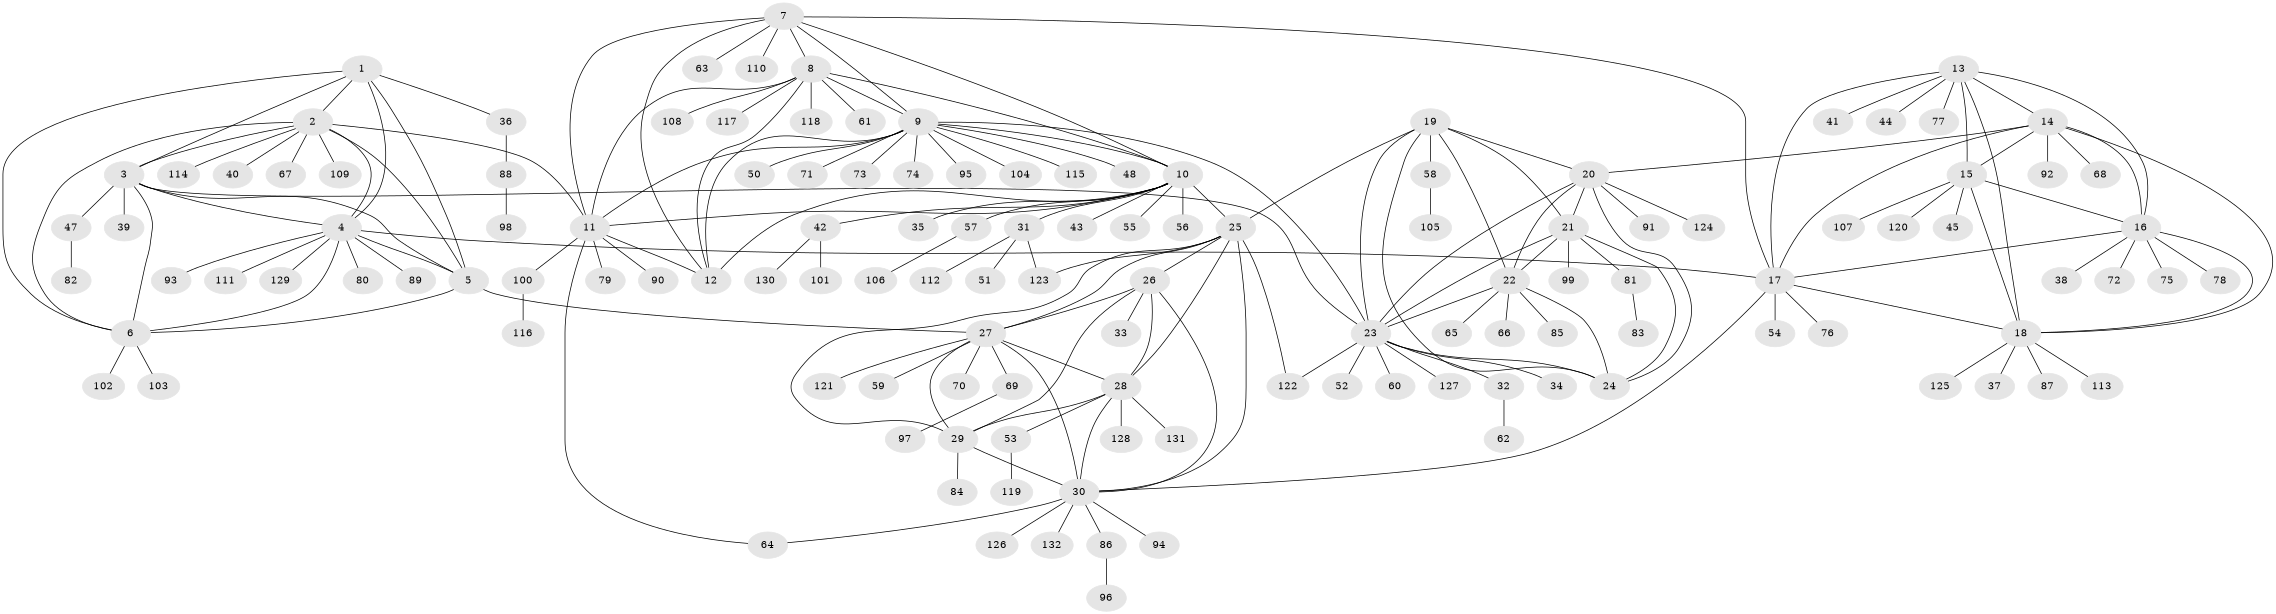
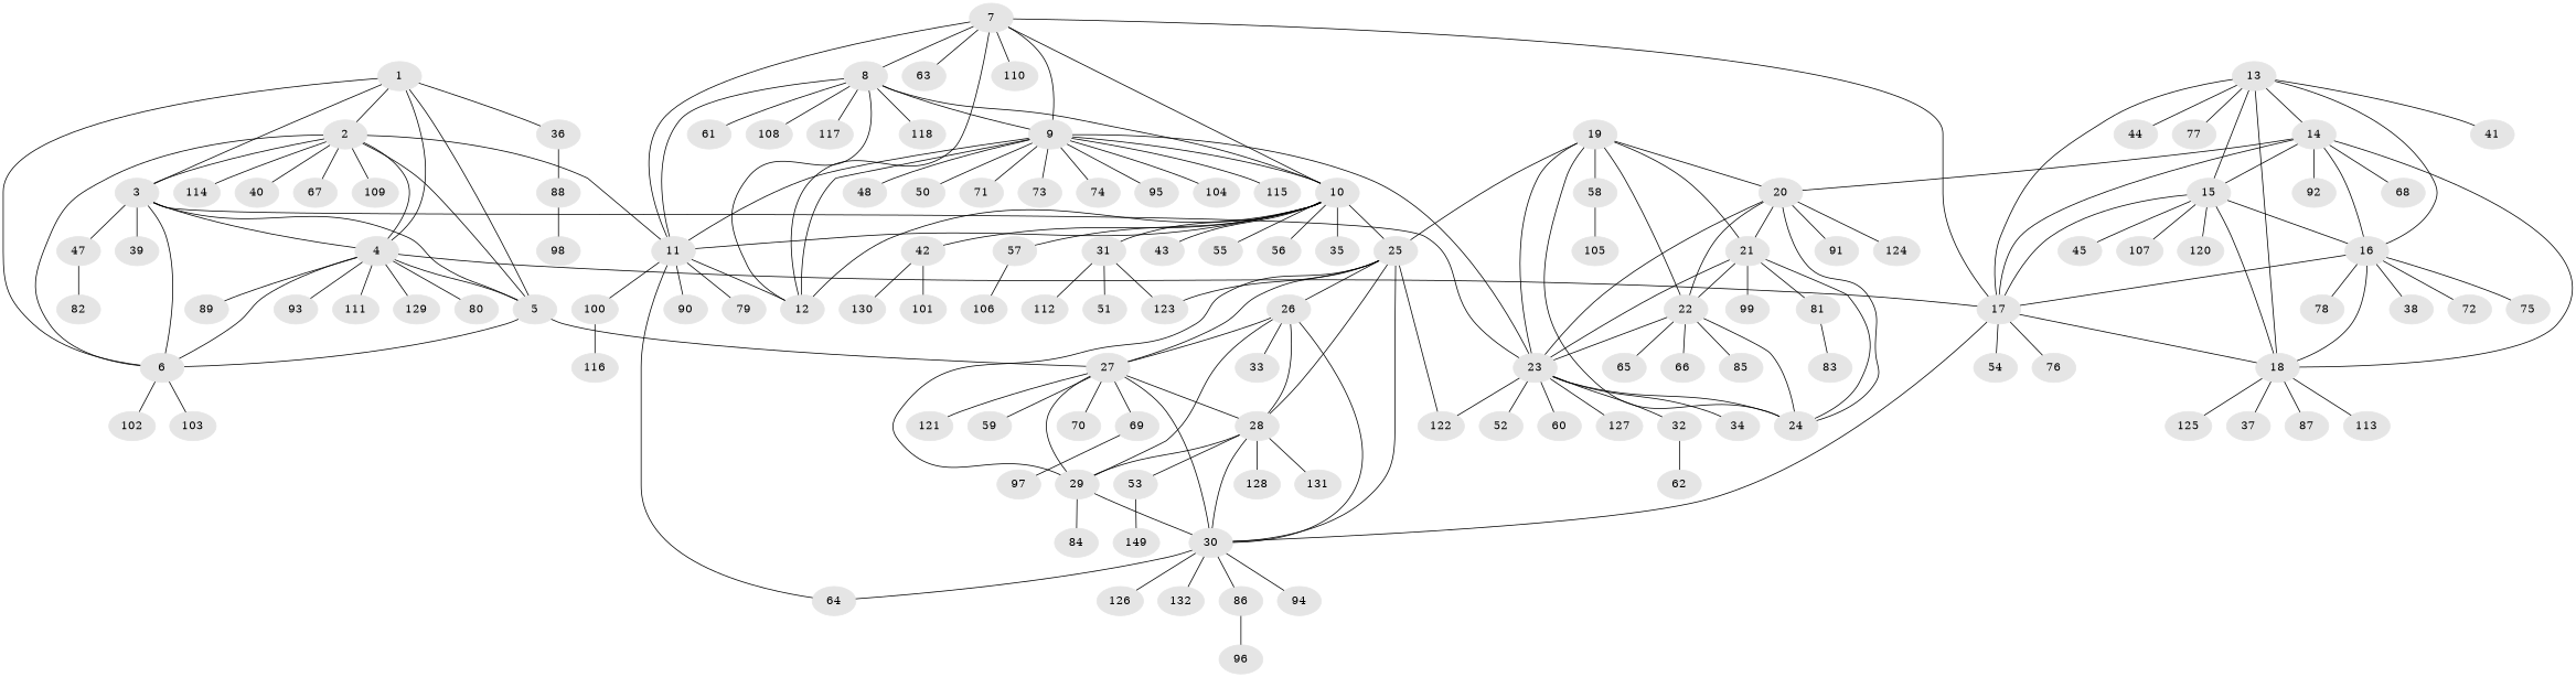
  graph {
    node [color=gray90 style=filled]
    1
    2
    3
    4
    5
    6
    36
    11
    40
    67
    109
    114
    23
    39
    47
    17
    80
    89
    93
    111
    129
    27
    102
    103
    88
    12
    64
    79
    90
    100
    24
    32
    34
    52
    60
    122
    127
    82
    18
    30
    54
    76
    28
    29
    59
    69
    70
    121
    7
    8
    9
    10
    63
    110
    61
    108
    117
    118
    48
    50
    71
    73
    74
    95
    104
    115
    25
    31
    35
    42
    43
    55
    56
    57
    26
    123
    51
    112
    101
    130
    106
    116
    13
    14
    15
    16
    41
    44
    77
    20
    68
    92
    45
    107
    120
    38
    72
    75
    78
    37
    87
    113
    125
    21
    22
    91
    124
    86
    94
    126
    132
    19
    58
    81
    99
    65
    66
    85
    105
    83
    62
    33
    53
    128
    131
    84
    97
-   119
+   119 [label=149]
    96
    98
    1 -- 2
    1 -- 3
    1 -- 4
    1 -- 5
    1 -- 6
    1 -- 36
    2 -- 3
    2 -- 4
    2 -- 5
    2 -- 6
    2 -- 11
    2 -- 40
    2 -- 67
    2 -- 109
    2 -- 114
    3 -- 4
    3 -- 5
    3 -- 6
    3 -- 23
    3 -- 39
    3 -- 47
    4 -- 5
    4 -- 6
    4 -- 17
    4 -- 80
    4 -- 89
    4 -- 93
    4 -- 111
    4 -- 129
    5 -- 6
    5 -- 27
    6 -- 102
    6 -- 103
    36 -- 88
    11 -- 12
    11 -- 64
    11 -- 79
    11 -- 90
    11 -- 100
    23 -- 24
    23 -- 32
    23 -- 34
    23 -- 52
    23 -- 60
    23 -- 122
    23 -- 127
    47 -- 82
    17 -- 18
    17 -- 30
    17 -- 54
    17 -- 76
    27 -- 30
    27 -- 28
    27 -- 29
    27 -- 59
    27 -- 69
    27 -- 70
    27 -- 121
    88 -- 98
    100 -- 116
    32 -- 62
    18 -- 37
    18 -- 87
    18 -- 113
    18 -- 125
    30 -- 64
    30 -- 86
    30 -- 94
    30 -- 126
    30 -- 132
    28 -- 30
    28 -- 29
    28 -- 53
    28 -- 128
    28 -- 131
    29 -- 30
    29 -- 84
    69 -- 97
    7 -- 11
    7 -- 17
    7 -- 12
    7 -- 8
    7 -- 9
    7 -- 10
    7 -- 63
    7 -- 110
    8 -- 11
    8 -- 12
    8 -- 9
    8 -- 10
    8 -- 61
    8 -- 108
    8 -- 117
    8 -- 118
    9 -- 11
    9 -- 23
    9 -- 12
    9 -- 10
    9 -- 48
    9 -- 50
    9 -- 71
    9 -- 73
    9 -- 74
    9 -- 95
    9 -- 104
    9 -- 115
    10 -- 11
    10 -- 12
    10 -- 25
    10 -- 31
    10 -- 35
    10 -- 42
    10 -- 43
    10 -- 55
    10 -- 56
    10 -- 57
    25 -- 27
    25 -- 122
    25 -- 30
    25 -- 28
    25 -- 29
    25 -- 26
    25 -- 123
    31 -- 123
    31 -- 51
    31 -- 112
    42 -- 101
    42 -- 130
    57 -- 106
    26 -- 27
    26 -- 30
    26 -- 28
    26 -- 29
    26 -- 33
    13 -- 17
    13 -- 18
    13 -- 14
    13 -- 15
    13 -- 16
    13 -- 41
    13 -- 44
    13 -- 77
    14 -- 17
    14 -- 18
    14 -- 15
    14 -- 16
    14 -- 20
    14 -- 68
    14 -- 92
+   15 -- 17
    15 -- 18
    15 -- 16
    15 -- 45
    15 -- 107
    15 -- 120
    16 -- 17
    16 -- 18
    16 -- 38
    16 -- 72
    16 -- 75
    16 -- 78
    20 -- 23
    20 -- 24
    20 -- 21
    20 -- 22
    20 -- 91
    20 -- 124
    21 -- 23
    21 -- 24
    21 -- 22
    21 -- 81
    21 -- 99
    22 -- 23
    22 -- 24
    22 -- 65
    22 -- 66
    22 -- 85
    86 -- 96
    19 -- 23
    19 -- 24
    19 -- 25
    19 -- 20
    19 -- 21
    19 -- 22
    19 -- 58
    58 -- 105
    81 -- 83
    53 -- 119
  }
